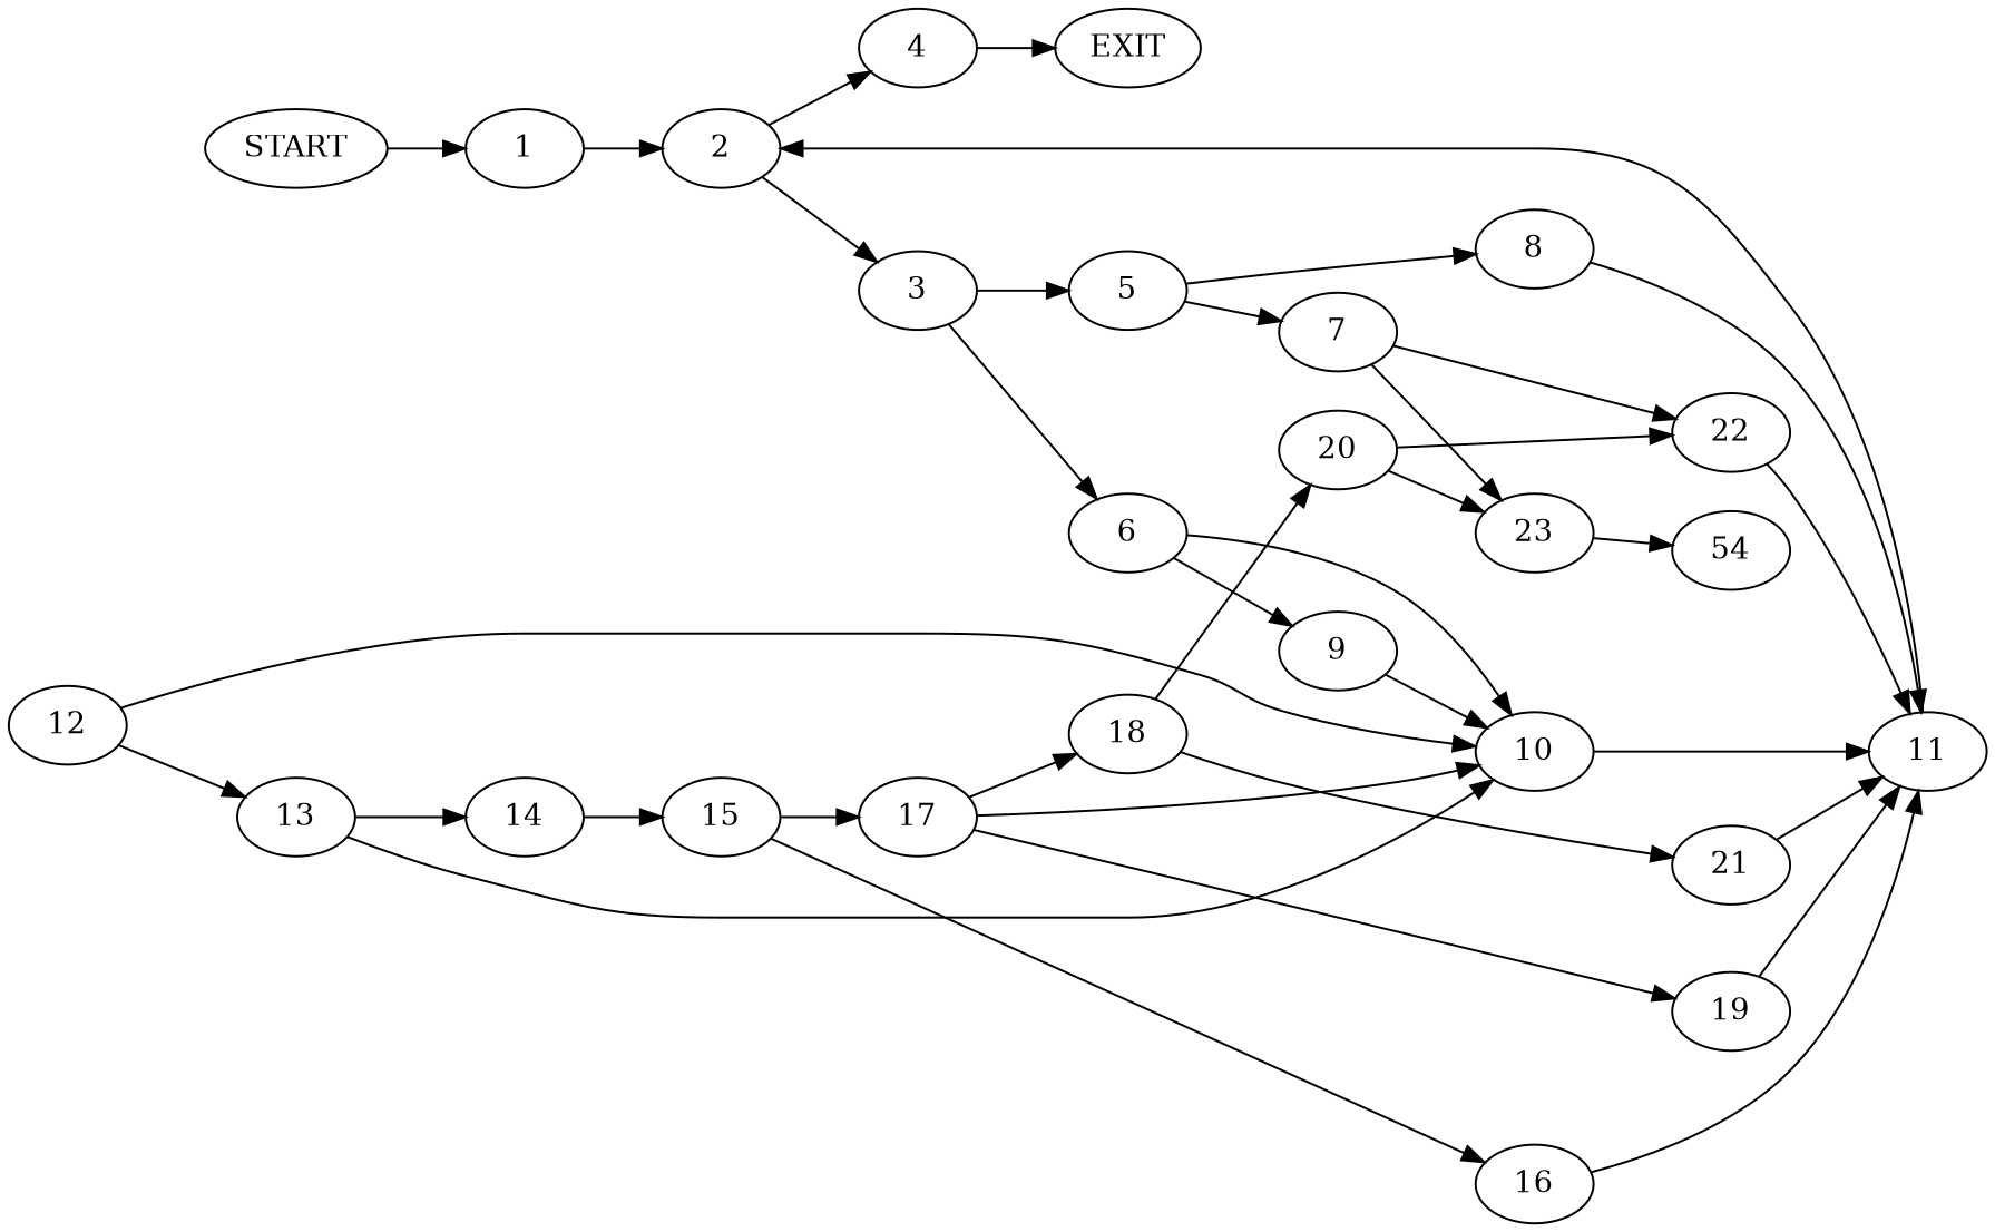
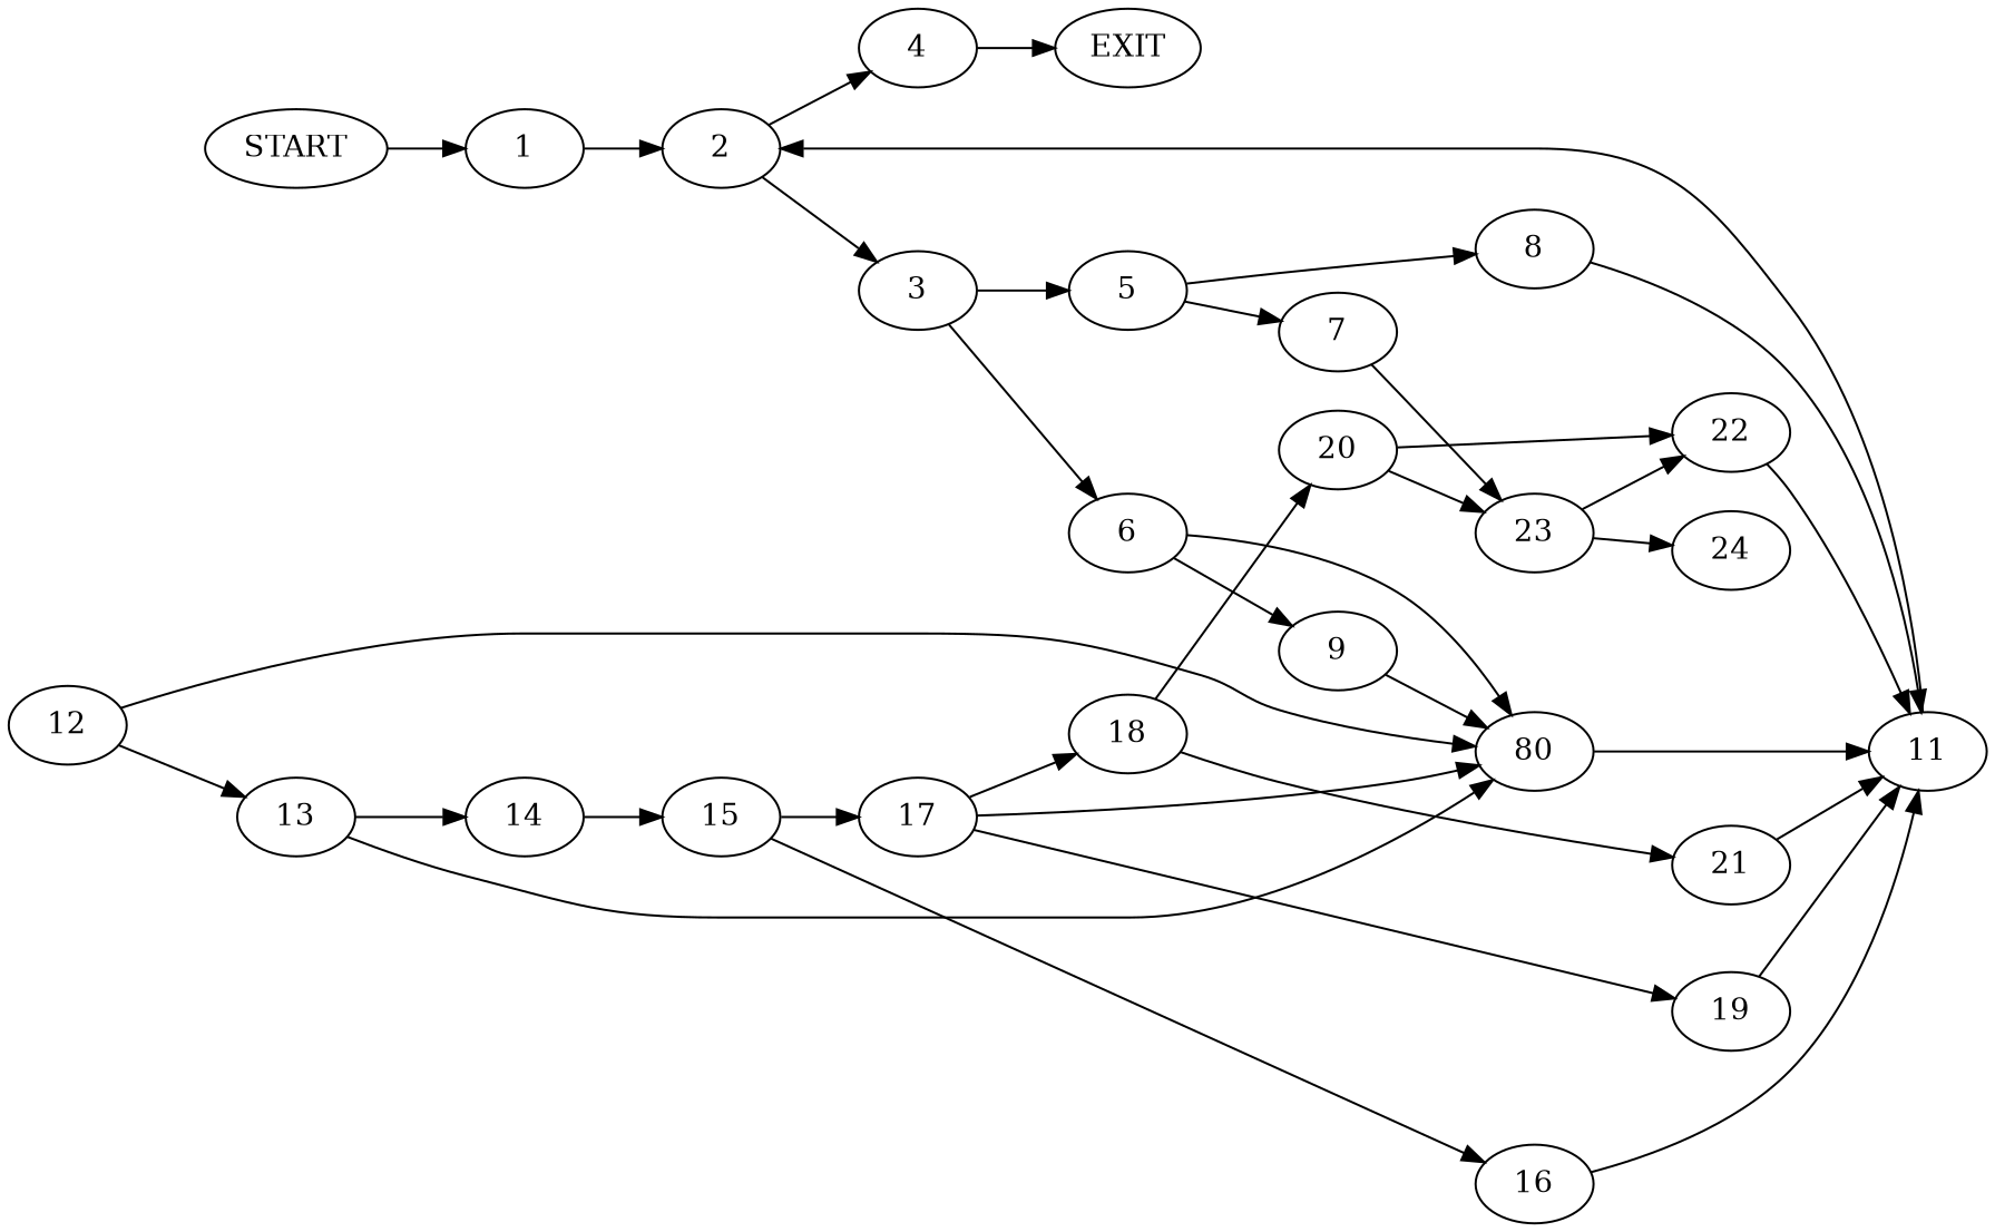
  digraph {
    rankdir=LR
    n1 [label=START]
    1
    2
    n4 [label=EXIT]
    3
    4
    5
    6
    7
    8
    9
-   10
+   10 [label=80]
    23
    11
    12
    13
    14
    15
    16
    17
    18
    19
    20
    21
    22
-   24 [label=54]
+   24
    n1 -> 1
    1 -> 2
    2 -> 3
    2 -> 4
    3 -> 5
    3 -> 6
    4 -> n4
    5 -> 7
    5 -> 8
    6 -> 9
    6 -> 10
    7 -> 23
    8 -> 11
    9 -> 10
    10 -> 11
-   7 -> 22
+   23 -> 22
    23 -> 24
    11 -> 2
    12 -> 10
    12 -> 13
    13 -> 10
    13 -> 14
    14 -> 15
    15 -> 16
    15 -> 17
    16 -> 11
    17 -> 10
    17 -> 18
    17 -> 19
    18 -> 20
    18 -> 21
    19 -> 11
    20 -> 23
    20 -> 22
    21 -> 11
    22 -> 11
  }
